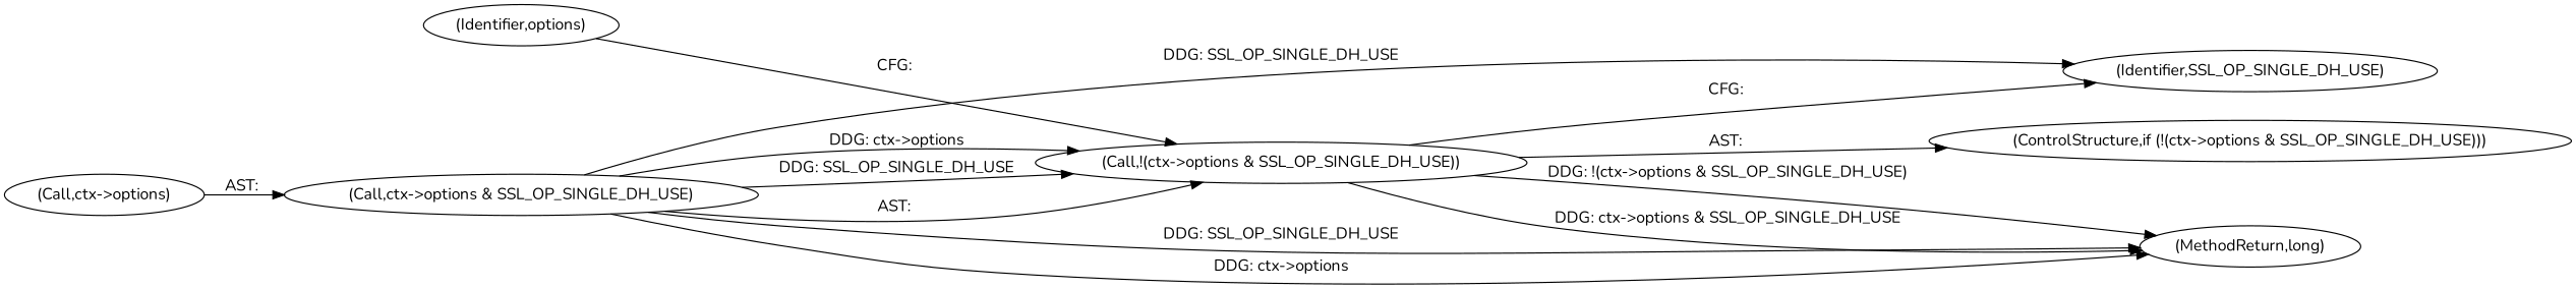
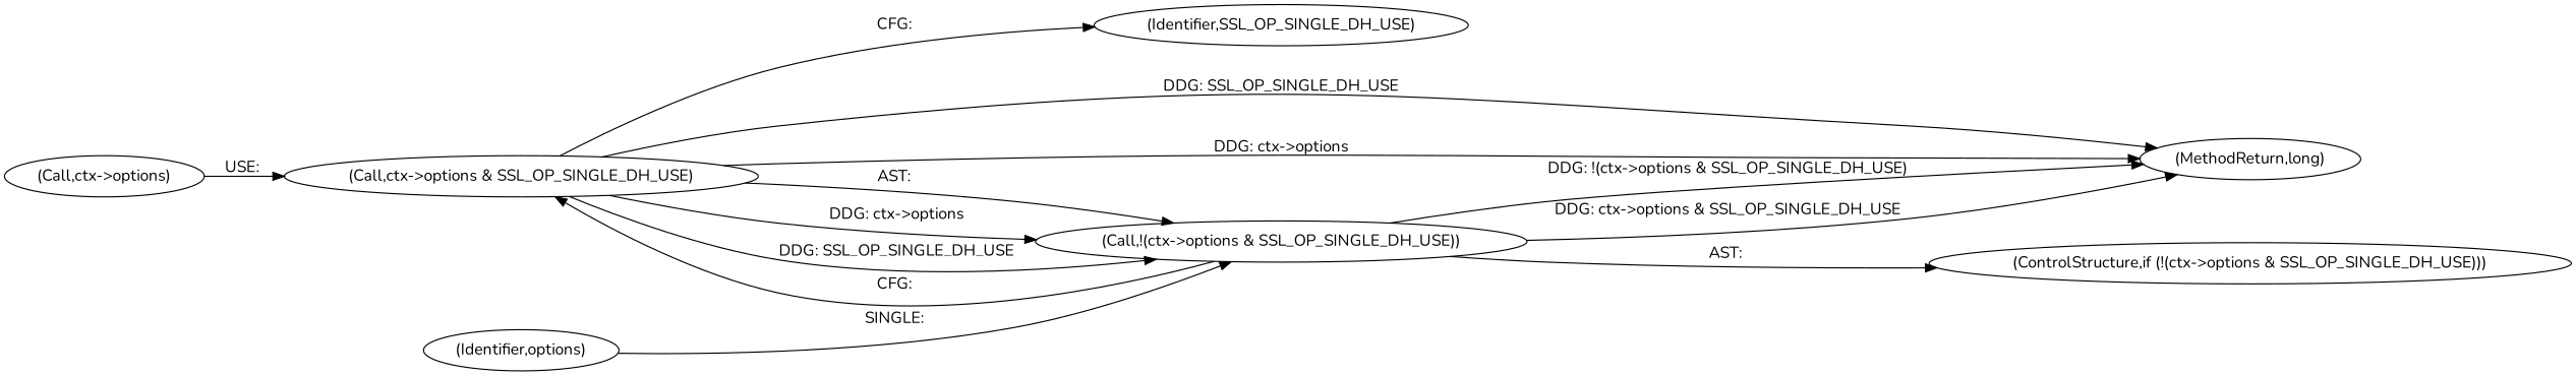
  digraph {
    fontname=Nunito
    rankdir=LR
    node [fontname=Nunito]
    edge [fontname=Nunito]
    n1 [label="(Call,ctx->options & SSL_OP_SINGLE_DH_USE)"]
    n2 [label="(Call,!(ctx->options & SSL_OP_SINGLE_DH_USE))"]
    n3 [label="(MethodReturn,long)"]
    n4 [label="(Identifier,SSL_OP_SINGLE_DH_USE)"]
    n5 [label="(ControlStructure,if (!(ctx->options & SSL_OP_SINGLE_DH_USE)))"]
    n6 [label="(Identifier,options)"]
    n7 [label="(Call,ctx->options)"]
    n1 -> n2 [label="AST: "]
    n1 -> n2 [label="DDG: ctx->options"]
    n1 -> n2 [label="DDG: SSL_OP_SINGLE_DH_USE"]
    n1 -> n3 [label="DDG: SSL_OP_SINGLE_DH_USE"]
    n1 -> n3 [label="DDG: ctx->options"]
-   n1 -> n4 [label="DDG: SSL_OP_SINGLE_DH_USE"]
-   n2 -> n4 [label="CFG: "]
+   n1 -> n4 [label="CFG: "]
+   n2 -> n1 [label="CFG: "]
    n2 -> n3 [label="DDG: ctx->options & SSL_OP_SINGLE_DH_USE"]
    n2 -> n3 [label="DDG: !(ctx->options & SSL_OP_SINGLE_DH_USE)"]
    n2 -> n5 [label="AST: "]
-   n6 -> n2 [label="CFG: "]
-   n7 -> n1 [label="AST: "]
+   n6 -> n2 [label="SINGLE: "]
+   n7 -> n1 [label="USE: "]
  }
